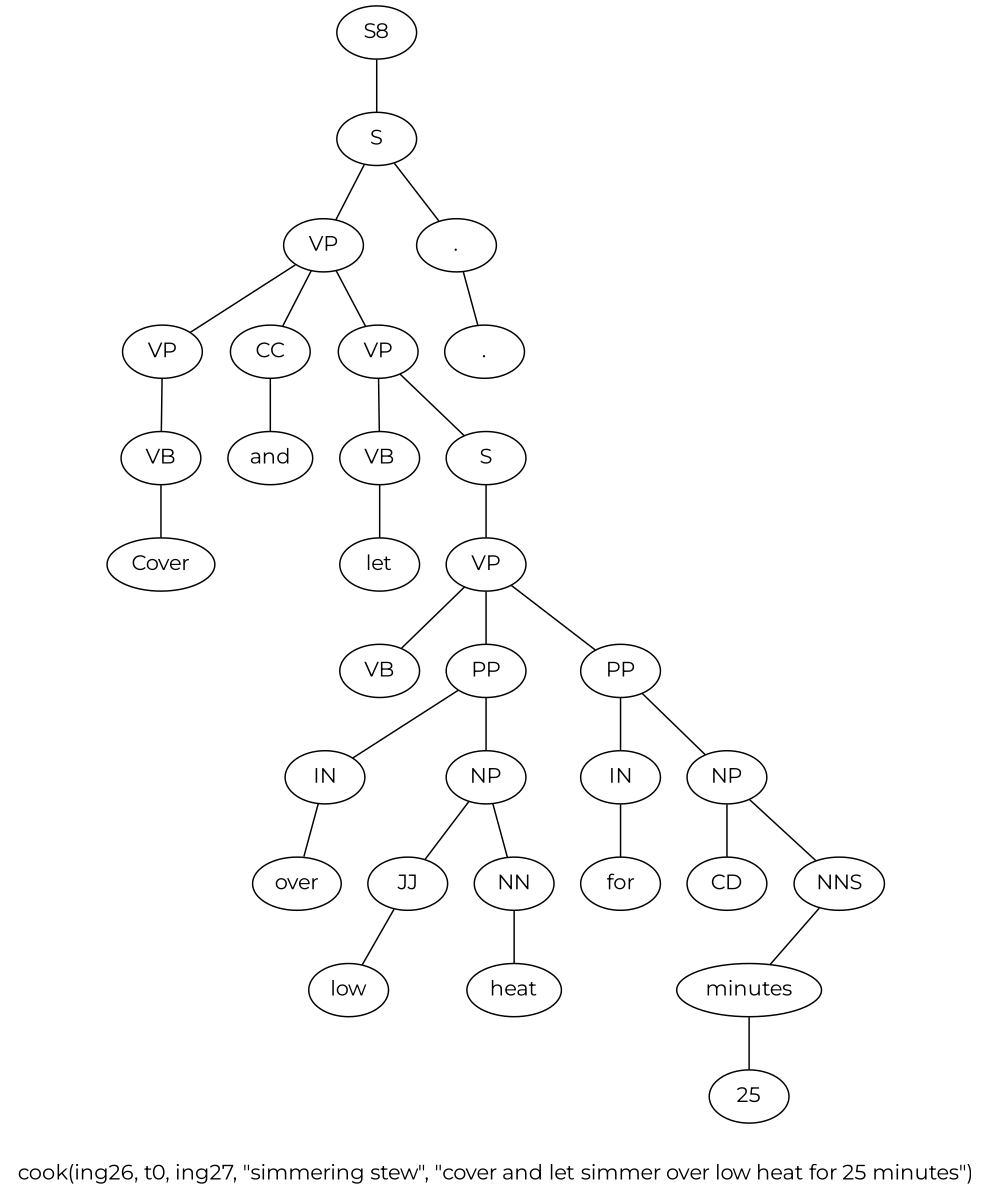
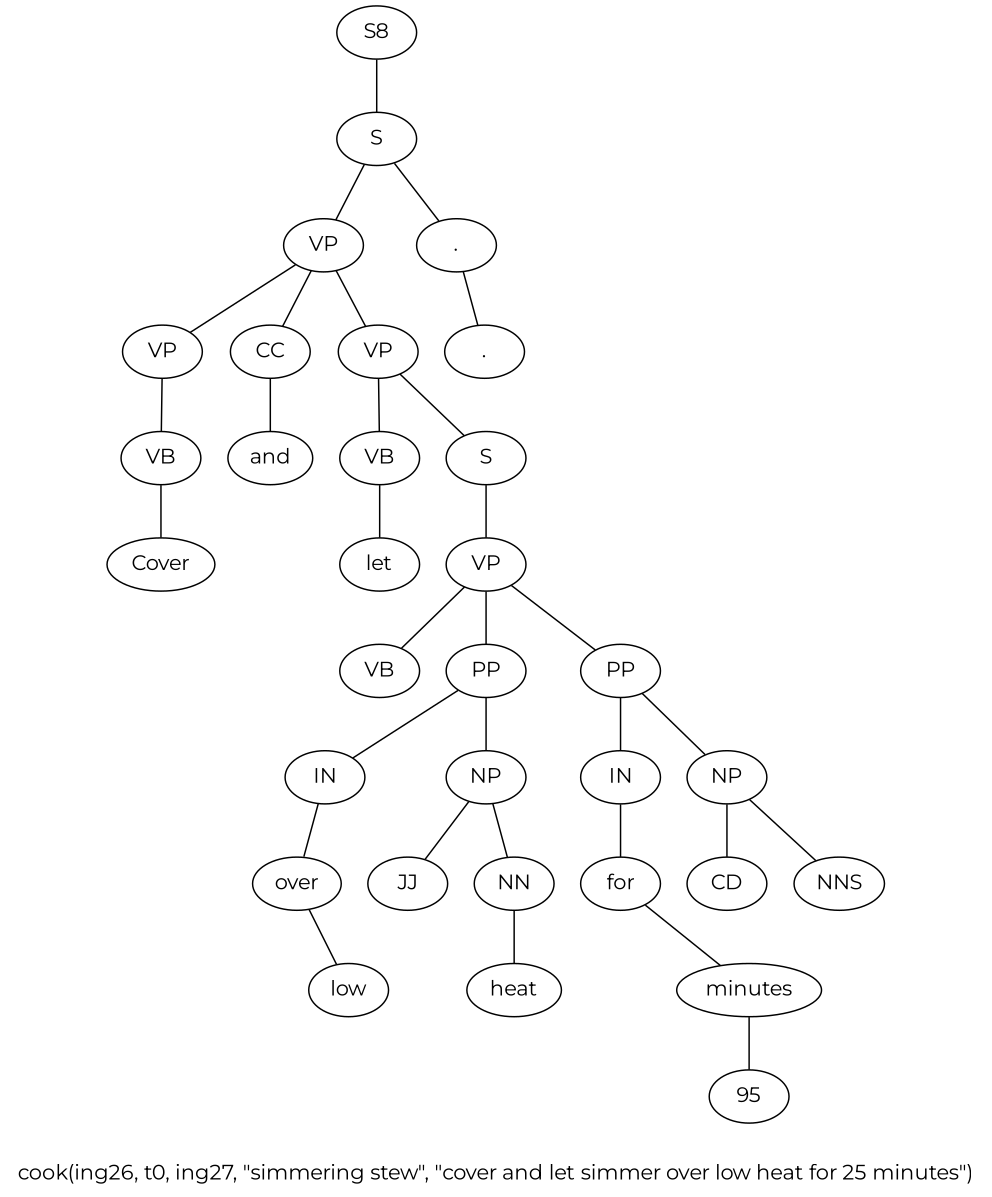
  graph {
    fontname=Montserrat
    label="cook(ing26, t0, ing27, \"simmering stew\", \"cover and let simmer over low heat for 25 minutes\")"
    node [fontname=Montserrat]
    edge [fontname=Montserrat]
    n1 [label=S8]
    n2 [label=S]
    n3 [label=VP]
    n4 [label="."]
    n5 [label=VP]
    n6 [label=CC]
    n7 [label=VP]
    n8 [label="."]
    n9 [label=VB]
    n10 [label=and]
    n11 [label=VB]
    n12 [label=S]
    n13 [label=Cover]
    n14 [label=let]
    n15 [label=VP]
    n16 [label=VB]
    n17 [label=PP]
    n18 [label=PP]
    n19 [label=IN]
    n20 [label=NP]
    n21 [label=IN]
    n22 [label=NP]
    n23 [label=over]
    n24 [label=JJ]
    n25 [label=NN]
    n26 [label=low]
    n27 [label=heat]
    n28 [label=for]
    n29 [label=CD]
    n30 [label=NNS]
    n31 [label=minutes]
-   n32 [label=25]
+   n32 [label=95]
    n1 -- n2
    n2 -- n3
    n2 -- n4
    n3 -- n5
    n3 -- n6
    n3 -- n7
    n4 -- n8
    n5 -- n9
    n6 -- n10
    n7 -- n11
    n7 -- n12
    n9 -- n13
    n11 -- n14
    n12 -- n15
    n15 -- n16
    n15 -- n17
    n15 -- n18
    n17 -- n19
    n17 -- n20
    n18 -- n21
    n18 -- n22
    n19 -- n23
    n20 -- n24
    n20 -- n25
    n21 -- n28
    n22 -- n29
    n22 -- n30
-   n24 -- n26
+   n23 -- n26
    n25 -- n27
-   n30 -- n31
+   n28 -- n31
    n31 -- n32
  }
